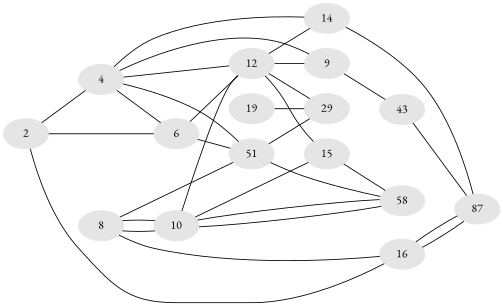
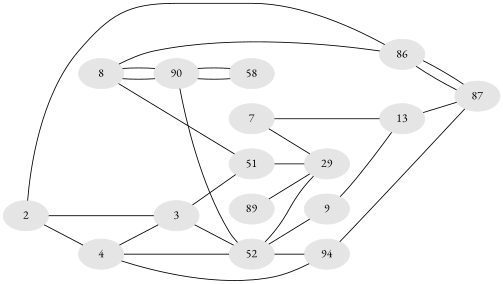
  graph {
    fontname="EB Garamond"
    rankdir=LR
    node [color=gray90 fontname="EB Garamond" style=filled]
    edge [fontname="EB Garamond"]
    2 [super="+1"]
    4
-   6
-   16
+   6 [label=3]
+   16 [label=86]
    9 [super="+1"]
    n6 [label=51]
-   12 [super="+3"]
-   14
+   12 [super="+3" label=52]
+   14 [label=94]
    n9 [label=87]
-   13 [label=43]
+   13
    n11 [label=29]
    n12 [label=58]
-   15
+   7
    8
-   10
-   19 [super="+3"]
+   10 [label=90]
+   19 [super="+3" label=89]
    2 -- 4
    2 -- 6
    2 -- 16
    4 -- 6
-   4 -- 9
-   4 -- n6
    4 -- 12
    4 -- 14
    6 -- n6
    6 -- 12
    16 -- n9
    16 -- n9
    9 -- 13
    n6 -- n11
-   n6 -- n12
    12 -- 9
    12 -- 14
    12 -- n11
-   12 -- 15
    14 -- n9
    13 -- n9
-   15 -- n12
+   7 -- 13
+   7 -- n11
    8 -- 16
    8 -- n6
    8 -- 10
    8 -- 10
    10 -- 12
    10 -- n12
    10 -- n12
-   10 -- 15
    19 -- n11
  }
